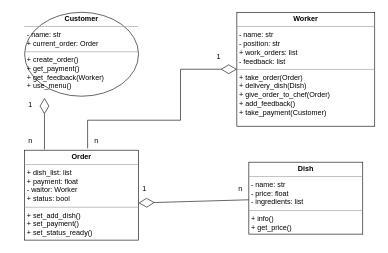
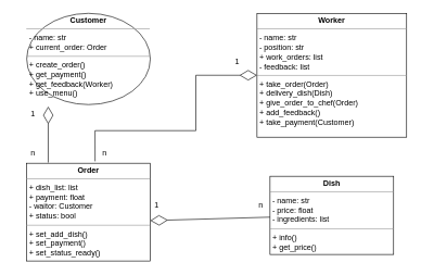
  <mxCell id="0" />
  <mxCell id="1" parent="0" />
  <mxCell id="2" value="&lt;p style=&quot;margin:0px;margin-top:4px;text-align:center;&quot;&gt;&lt;b&gt;Customer&lt;/b&gt;&lt;/p&gt;&lt;hr size=&quot;1&quot;&gt;&lt;p style=&quot;margin:0px;margin-left:4px;&quot;&gt;- name: str&lt;br&gt;+ current_order: Order&lt;/p&gt;&lt;hr size=&quot;1&quot;&gt;&lt;p style=&quot;margin:0px;margin-left:4px;&quot;&gt;+ create_order()&lt;br&gt;+ get_payment()&lt;/p&gt;&lt;p style=&quot;margin:0px;margin-left:4px;&quot;&gt;+ get_feedback(Worker)&lt;/p&gt;&lt;p style=&quot;margin:0px;margin-left:4px;&quot;&gt;+ use_menu()&amp;nbsp;&lt;/p&gt;" style="ellipse;verticalAlign=top;align=left;overflow=fill;fontSize=12;fontFamily=Helvetica;html=1;whiteSpace=wrap;" parent="1" vertex="1"><mxGeometry x="40" y="20" width="190" height="140" as="geometry" /></mxCell>
  <mxCell id="3" value="&lt;p style=&quot;margin:0px;margin-top:4px;text-align:center;&quot;&gt;&lt;b&gt;Worker&lt;/b&gt;&lt;/p&gt;&lt;hr size=&quot;1&quot;&gt;&lt;p style=&quot;margin:0px;margin-left:4px;&quot;&gt;- name: str&lt;/p&gt;&lt;p style=&quot;margin:0px;margin-left:4px;&quot;&gt;- position: str&lt;br&gt;+ work_orders: list&lt;/p&gt;&lt;p style=&quot;margin:0px;margin-left:4px;&quot;&gt;- feedback: list&lt;/p&gt;&lt;hr size=&quot;1&quot;&gt;&lt;p style=&quot;margin:0px;margin-left:4px;&quot;&gt;+ take_order(Order)&lt;br&gt;+ delivery_dish(Dish)&lt;/p&gt;&lt;p style=&quot;margin:0px;margin-left:4px;&quot;&gt;+ give_order_to_chef(Order)&lt;/p&gt;&lt;p style=&quot;margin:0px;margin-left:4px;&quot;&gt;+ add_feedback()&lt;/p&gt;&lt;p style=&quot;margin:0px;margin-left:4px;&quot;&gt;+ take_payment(Customer)&lt;/p&gt;" style="verticalAlign=top;align=left;overflow=fill;fontSize=12;fontFamily=Helvetica;html=1;whiteSpace=wrap;" parent="1" vertex="1"><mxGeometry x="394" y="20" width="230" height="190" as="geometry" /></mxCell>
  <mxCell id="4" value="&lt;p style=&quot;margin:0px;margin-top:4px;text-align:center;&quot;&gt;&lt;b&gt;Dish&lt;/b&gt;&lt;/p&gt;&lt;hr size=&quot;1&quot;&gt;&lt;p style=&quot;margin:0px;margin-left:4px;&quot;&gt;- name: str&lt;br&gt;- price: float&lt;/p&gt;&lt;p style=&quot;margin:0px;margin-left:4px;&quot;&gt;- ingredients: list&lt;/p&gt;&lt;hr size=&quot;1&quot;&gt;&lt;p style=&quot;margin:0px;margin-left:4px;&quot;&gt;+ info()&lt;/p&gt;&lt;p style=&quot;margin:0px;margin-left:4px;&quot;&gt;+ get_price()&lt;br&gt;&lt;br&gt;&lt;/p&gt;" style="verticalAlign=top;align=left;overflow=fill;fontSize=12;fontFamily=Helvetica;html=1;whiteSpace=wrap;" parent="1" vertex="1"><mxGeometry x="414" y="270" width="190" height="120" as="geometry" /></mxCell>
- <mxCell id="5" value="&lt;p style=&quot;margin:0px;margin-top:4px;text-align:center;&quot;&gt;&lt;b&gt;Order&lt;/b&gt;&lt;/p&gt;&lt;hr size=&quot;1&quot;&gt;&lt;p style=&quot;margin:0px;margin-left:4px;&quot;&gt;+ dish_list: list&lt;br&gt;+ payment: float&lt;/p&gt;&lt;p style=&quot;margin:0px;margin-left:4px;&quot;&gt;- waitor: Worker&lt;/p&gt;&lt;p style=&quot;margin:0px;margin-left:4px;&quot;&gt;+ status: bool&lt;/p&gt;&lt;hr size=&quot;1&quot;&gt;&lt;p style=&quot;margin:0px;margin-left:4px;&quot;&gt;+ set_add_dish()&lt;br&gt;+ set_payment()&lt;/p&gt;&lt;p style=&quot;margin:0px;margin-left:4px;&quot;&gt;+ set_status_ready()&lt;/p&gt;" style="verticalAlign=top;align=left;overflow=fill;fontSize=12;fontFamily=Helvetica;html=1;whiteSpace=wrap;" parent="1" vertex="1"><mxGeometry x="40" y="250" width="190" height="150" as="geometry" /></mxCell>
+ <mxCell id="5" value="&lt;p style=&quot;margin:0px;margin-top:4px;text-align:center;&quot;&gt;&lt;b&gt;Order&lt;/b&gt;&lt;/p&gt;&lt;hr size=&quot;1&quot;&gt;&lt;p style=&quot;margin:0px;margin-left:4px;&quot;&gt;+ dish_list: list&lt;br&gt;+ payment: float&lt;/p&gt;&lt;p style=&quot;margin:0px;margin-left:4px;&quot;&gt;- waitor: Customer&lt;/p&gt;&lt;p style=&quot;margin:0px;margin-left:4px;&quot;&gt;+ status: bool&lt;/p&gt;&lt;hr size=&quot;1&quot;&gt;&lt;p style=&quot;margin:0px;margin-left:4px;&quot;&gt;+ set_add_dish()&lt;br&gt;+ set_payment()&lt;/p&gt;&lt;p style=&quot;margin:0px;margin-left:4px;&quot;&gt;+ set_status_ready()&lt;/p&gt;" style="verticalAlign=top;align=left;overflow=fill;fontSize=12;fontFamily=Helvetica;html=1;whiteSpace=wrap;" parent="1" vertex="1"><mxGeometry x="40" y="250" width="190" height="150" as="geometry" /></mxCell>
  <mxCell id="6" value="" style="endArrow=diamondThin;endFill=0;endSize=24;html=1;rounded=0;exitX=0.174;exitY=-0.007;exitDx=0;exitDy=0;exitPerimeter=0;entryX=0.174;entryY=1.021;entryDx=0;entryDy=0;entryPerimeter=0;" edge="1" parent="1" source="5" target="2"><mxGeometry width="160" relative="1" as="geometry"><mxPoint x="310" y="230" as="sourcePoint" /><mxPoint x="470" y="230" as="targetPoint" /></mxGeometry></mxCell>
  <mxCell id="7" value="" style="endArrow=diamondThin;endFill=0;endSize=24;html=1;rounded=0;exitX=0.553;exitY=-0.02;exitDx=0;exitDy=0;exitPerimeter=0;entryX=0;entryY=0.5;entryDx=0;entryDy=0;" edge="1" parent="1" source="5" target="3"><mxGeometry width="160" relative="1" as="geometry"><mxPoint x="83" y="259" as="sourcePoint" /><mxPoint x="350" y="180" as="targetPoint" /><Array as="points"><mxPoint x="145" y="200" /><mxPoint x="300" y="200" /><mxPoint x="300" y="115" /></Array></mxGeometry></mxCell>
  <mxCell id="8" value="1" style="text;html=1;strokeColor=none;fillColor=none;align=center;verticalAlign=middle;whiteSpace=wrap;rounded=0;" vertex="1" parent="1"><mxGeometry x="334" y="80" width="60" height="30" as="geometry" /></mxCell>
  <mxCell id="9" value="1" style="text;html=1;strokeColor=none;fillColor=none;align=center;verticalAlign=middle;whiteSpace=wrap;rounded=0;" vertex="1" parent="1"><mxGeometry x="20" y="160" width="60" height="30" as="geometry" /></mxCell>
  <mxCell id="10" value="1" style="text;html=1;strokeColor=none;fillColor=none;align=center;verticalAlign=middle;whiteSpace=wrap;rounded=0;" vertex="1" parent="1"><mxGeometry x="210" y="300" width="60" height="30" as="geometry" /></mxCell>
  <mxCell id="11" value="n" style="text;html=1;strokeColor=none;fillColor=none;align=center;verticalAlign=middle;whiteSpace=wrap;rounded=0;" vertex="1" parent="1"><mxGeometry x="370" y="300" width="60" height="30" as="geometry" /></mxCell>
  <mxCell id="12" value="n" style="text;html=1;strokeColor=none;fillColor=none;align=center;verticalAlign=middle;whiteSpace=wrap;rounded=0;" vertex="1" parent="1"><mxGeometry x="20" y="220" width="60" height="30" as="geometry" /></mxCell>
  <mxCell id="13" value="n" style="text;html=1;strokeColor=none;fillColor=none;align=center;verticalAlign=middle;whiteSpace=wrap;rounded=0;" vertex="1" parent="1"><mxGeometry x="130" y="220" width="60" height="30" as="geometry" /></mxCell>
  <mxCell id="14" value="" style="endArrow=diamondThin;endFill=0;endSize=24;html=1;rounded=0;entryX=1;entryY=0.587;entryDx=0;entryDy=0;entryPerimeter=0;" edge="1" parent="1" source="4" target="5"><mxGeometry width="160" relative="1" as="geometry"><mxPoint x="410" y="350" as="sourcePoint" /><mxPoint x="470" y="230" as="targetPoint" /></mxGeometry></mxCell>
